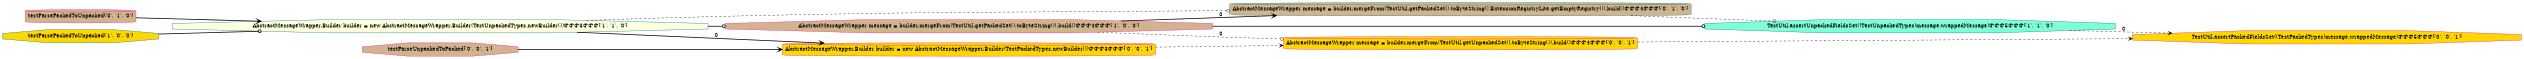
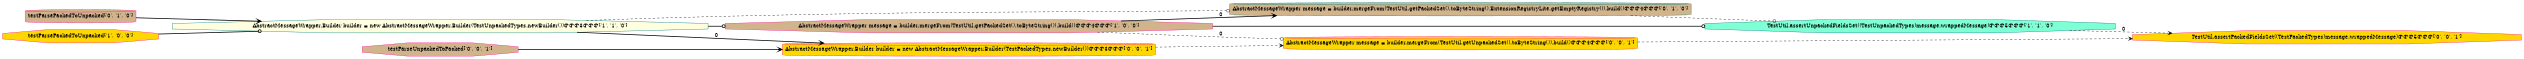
  digraph {
    rankdir=LR
    node [fillcolor=tan shape=octagon style=filled color=deeppink]
    edge [style=bold arrowhead=vee]
    n1 [fillcolor=lightyellow label="AbstractMessageWrapper.Builder builder = new AbstractMessageWrapper.Builder(TestUnpackedTypes.newBuilder())@@@3@@@['1', '1', '0']" color=teal]
    n2 [label="AbstractMessageWrapper message = builder.mergeFrom(TestUtil.getPackedSet().toByteString(),ExtensionRegistryLite.getEmptyRegistry()).build()@@@4@@@['0', '1', '0']" shape=cylinder color=teal]
    n3 [fillcolor=gold label="AbstractMessageWrapper.Builder builder = new AbstractMessageWrapper.Builder(TestPackedTypes.newBuilder())@@@3@@@['0', '0', '1']" shape=cylinder]
    n4 [label="AbstractMessageWrapper message = builder.mergeFrom(TestUtil.getPackedSet().toByteString()).build()@@@4@@@['1', '0', '0']"]
    n5 [label="testParsePackedToUnpacked['0', '1', '0']" shape=cylinder]
    n6 [fillcolor=aquamarine label="TestUtil.assertUnpackedFieldsSet((TestUnpackedTypes)message.wrappedMessage)@@@5@@@['1', '1', '0']" color=teal]
    n7 [fillcolor=gold label="TestUtil.assertPackedFieldsSet((TestPackedTypes)message.wrappedMessage)@@@5@@@['0', '0', '1']"]
    n8 [label="testParseUnpackedToPacked['0', '0', '1']"]
    n9 [fillcolor=gold label="AbstractMessageWrapper message = builder.mergeFrom(TestUtil.getUnpackedSet().toByteString()).build()@@@4@@@['0', '0', '1']" shape=cylinder]
-   n10 [fillcolor=gold label="testParsePackedToUnpacked['1', '0', '0']" color=teal]
+   n10 [fillcolor=gold label="testParsePackedToUnpacked['1', '0', '0']"]
    n1 -> n2 [style=dashed arrowhead=odot]
    n1 -> n3 [label=0]
    n1 -> n4 [arrowhead=odot]
    n2 -> n6 [style=dashed arrowhead=odot]
    n3 -> n9 [style=dashed]
    n4 -> n2 [label=0]
    n4 -> n6 [arrowhead=odot]
    n4 -> n9 [label=0 style=dashed arrowhead=odot]
    n5 -> n1
    n6 -> n7 [label=0 style=dashed]
    n8 -> n3
    n9 -> n7 [style=dashed]
    n10 -> n1 [arrowhead=odot]
  }
